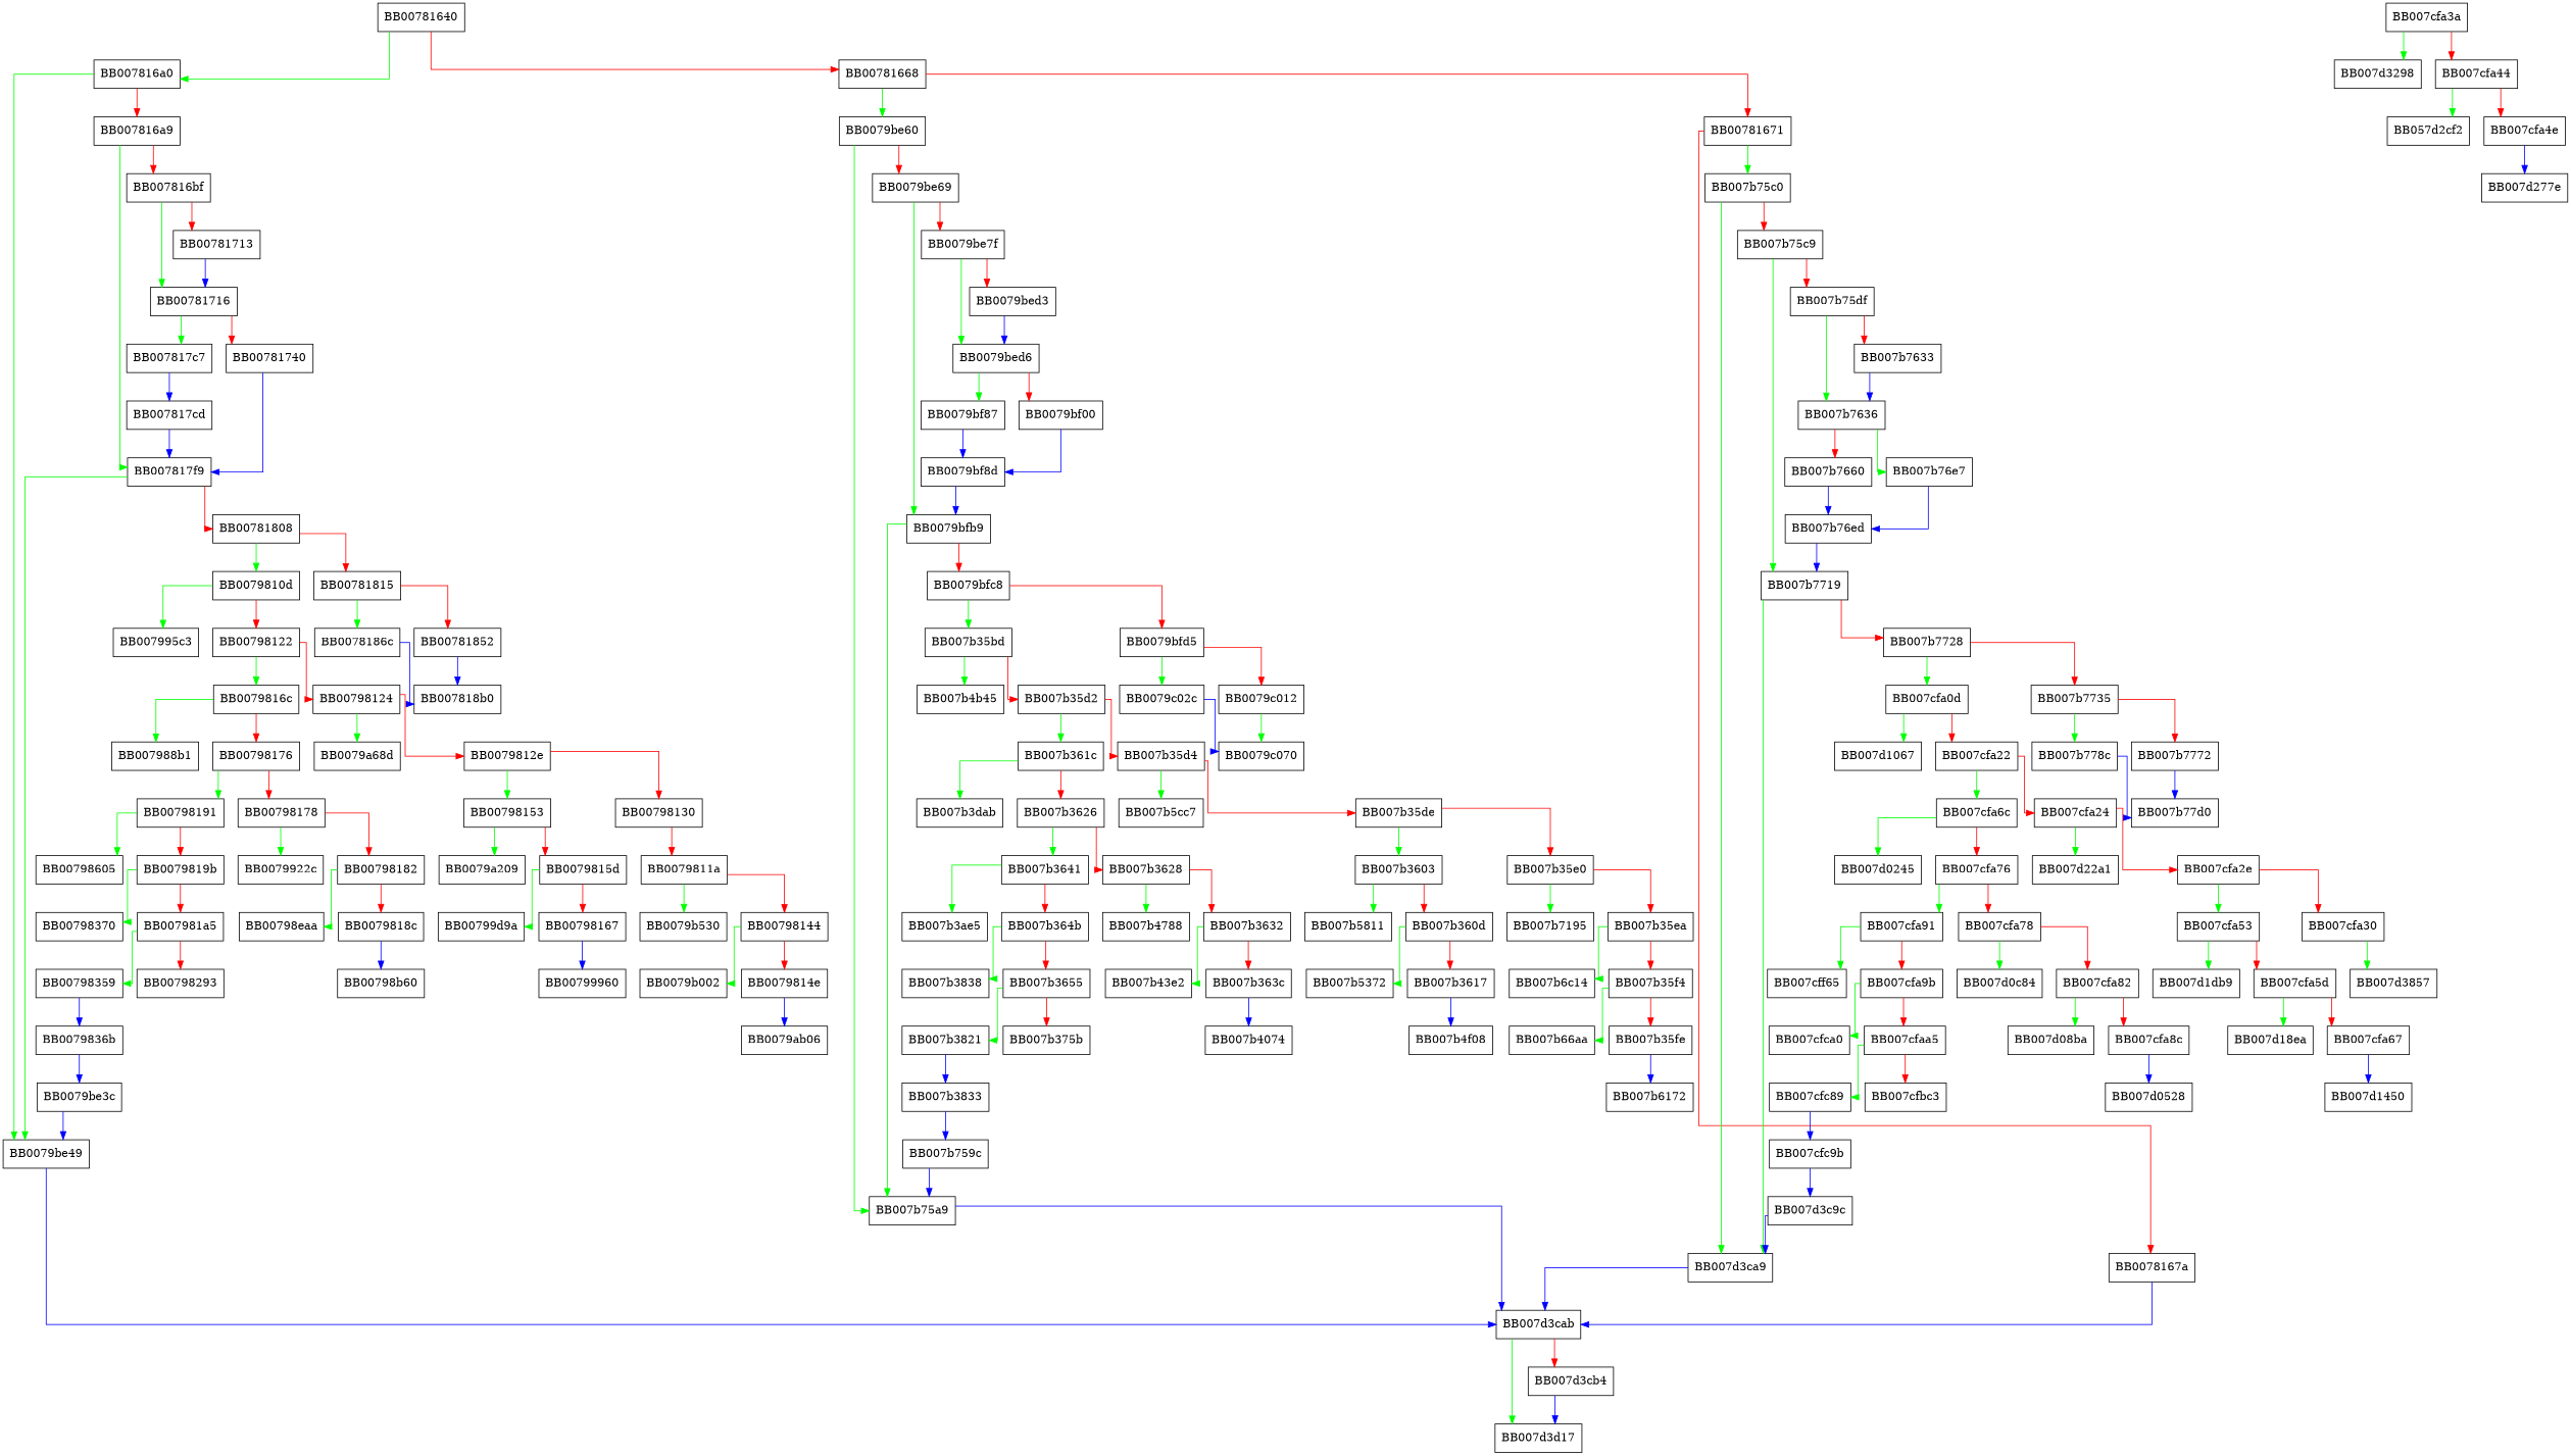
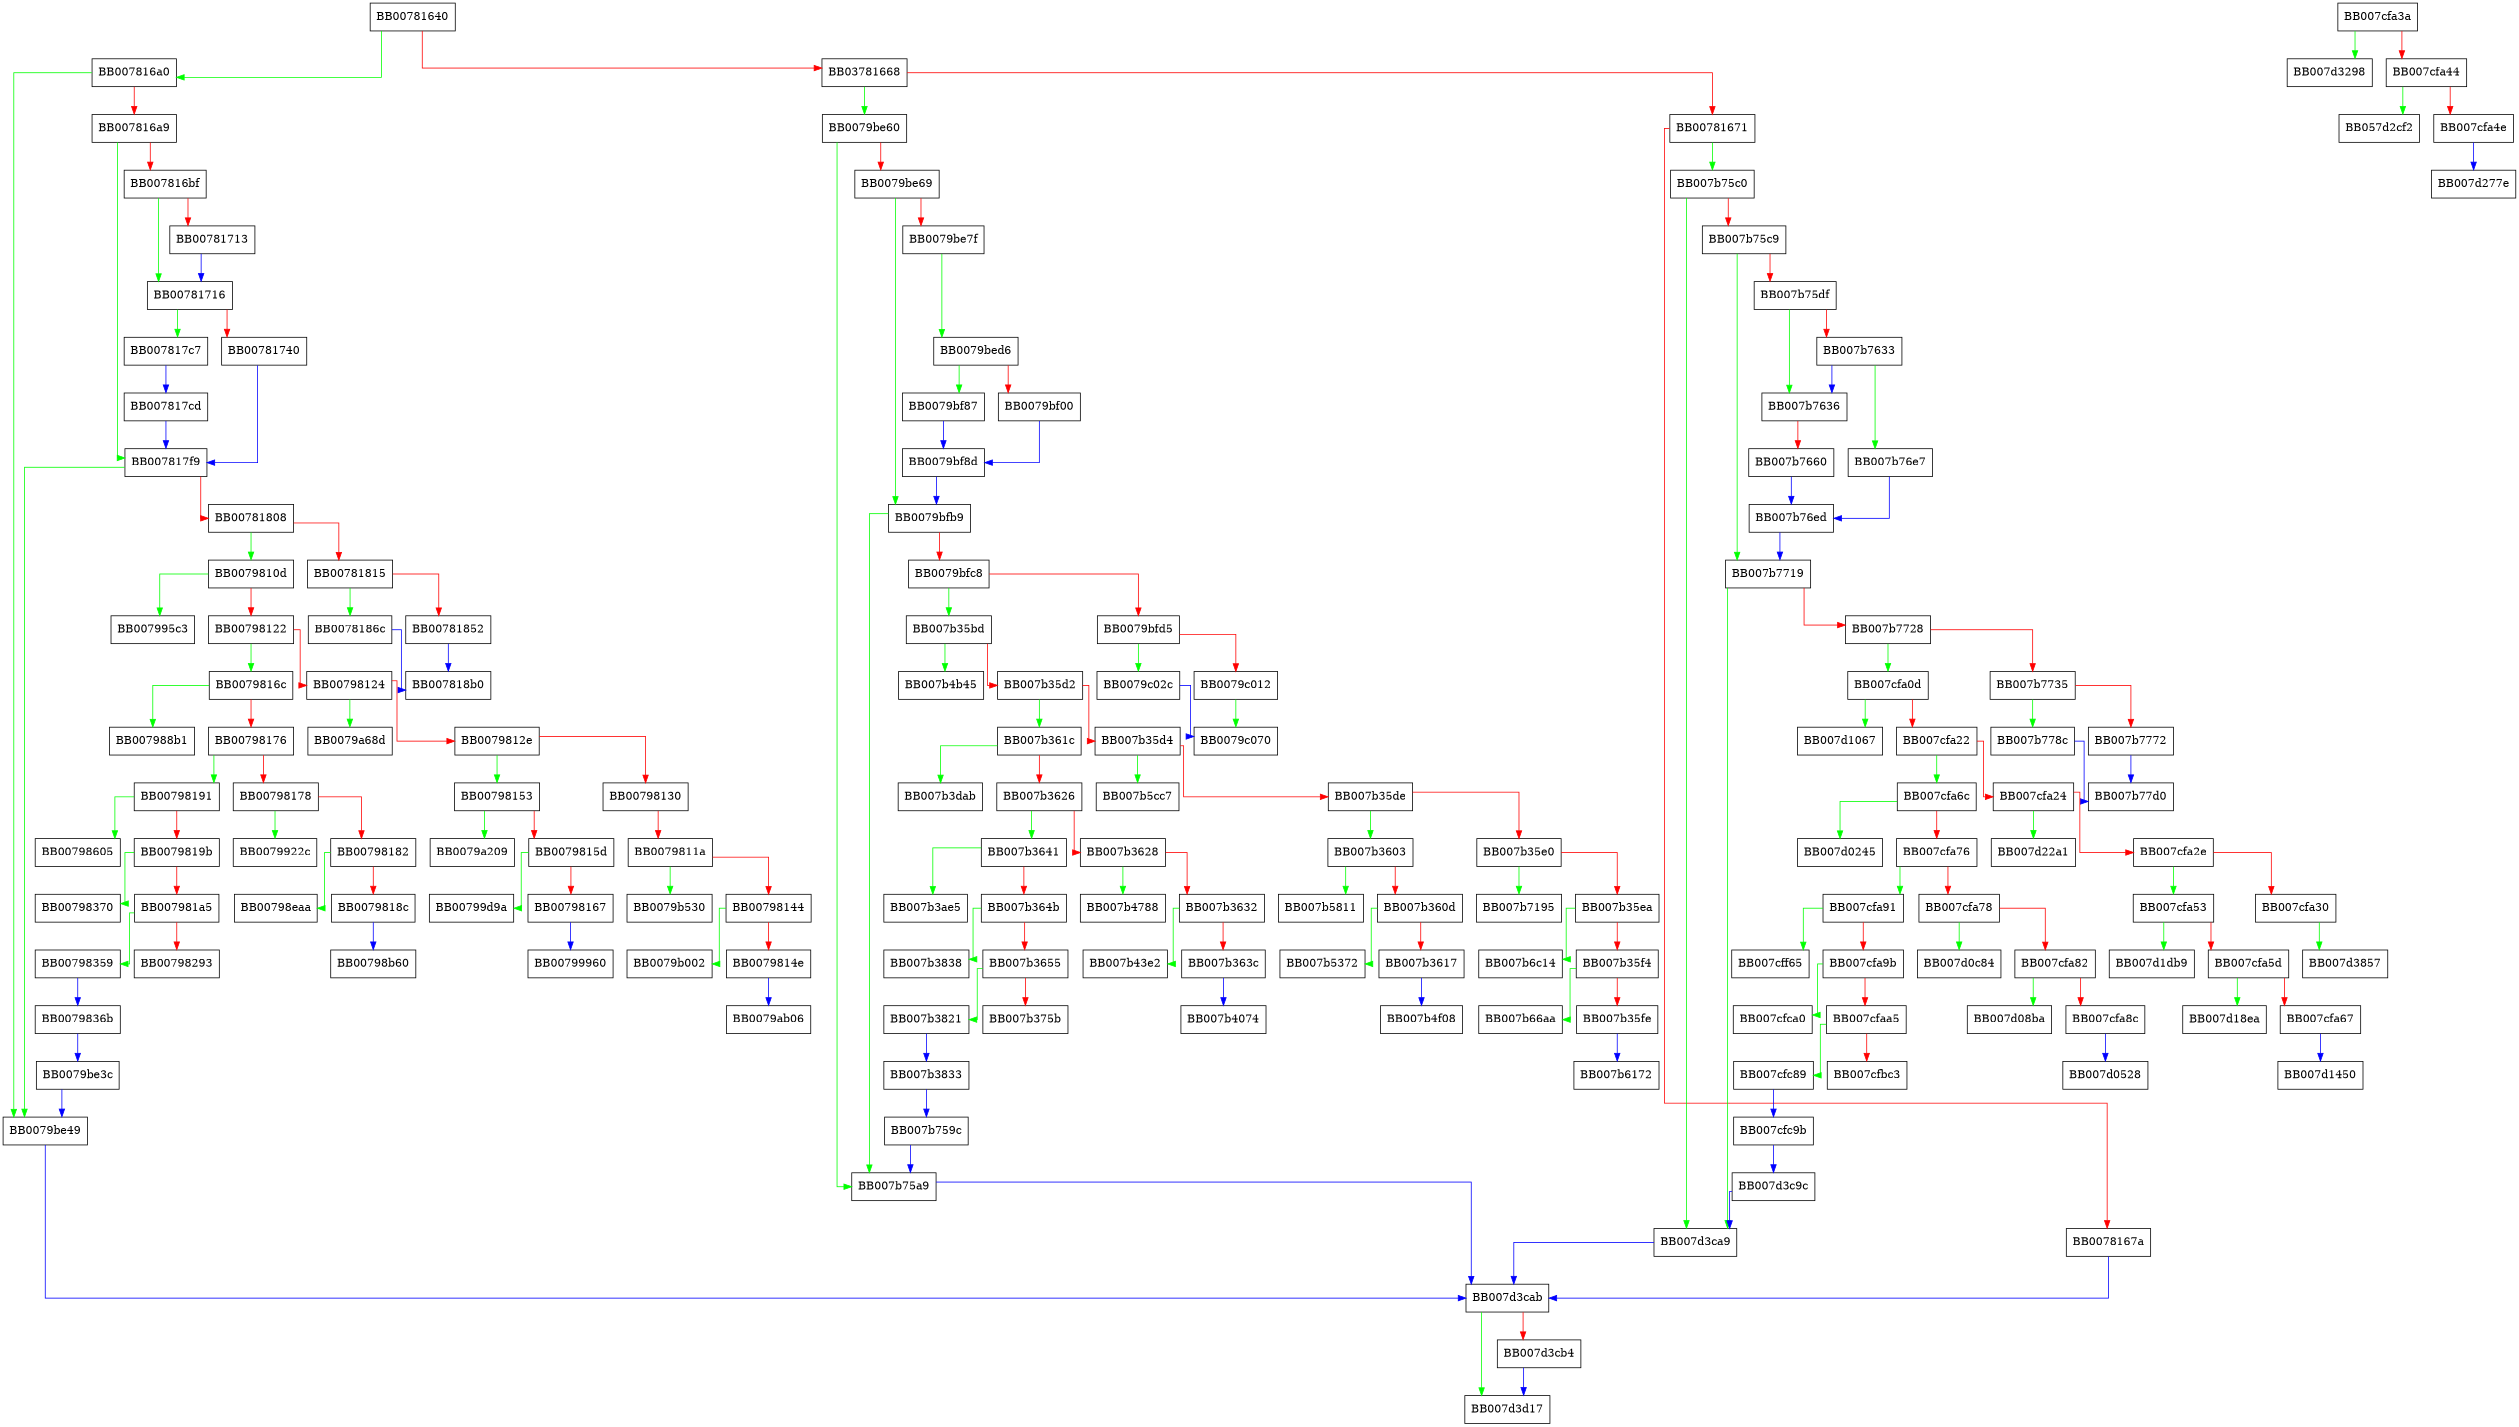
  digraph {
    splines=ortho
    node [shape=box]
    edge [color=green]
    BB00781640
    BB007816a0
-   BB00781668
+   BB00781668 [label=BB03781668]
    BB0079be49
    BB007816a9
    BB0079be60
    BB00781671
    BB007d3cab
    BB007817f9
    BB007816bf
    BB007b75a9
    BB0079be69
    BB007b75c0
    BB0078167a
    BB0079bfb9
    BB0079be7f
    BB007d3ca9
    BB007b75c9
    BB007b7719
    BB007b75df
    BB007d3d17
    BB007d3cb4
    BB00781808
    BB00781716
    BB00781713
    BB0079810d
    BB00781815
    BB007817c7
    BB00781740
    BB007817cd
    BB007995c3
    BB00798122
    BB0078186c
    BB00781852
    BB0079816c
    BB00798124
    BB007818b0
    BB007988b1
    BB00798176
    BB0079a68d
    BB0079812e
    BB00798191
    BB00798178
    BB00798153
    BB00798130
    BB0079a209
    BB0079815d
    n48 [label=BB0079811a]
    BB00799d9a
    BB00798167
    BB0079b530
    BB00798144
    BB0079b002
    BB0079814e
    BB0079ab06
    BB00799960
    BB00798605
    BB0079819b
    BB0079922c
    BB00798182
    BB00798370
    BB007981a5
    BB00798eaa
    BB0079818c
    BB00798b60
    BB00798359
    BB00798293
    BB0079836b
    BB0079be3c
    BB0079bfc8
    BB0079bed6
-   BB0079bed3
    BB007b35bd
    BB0079bfd5
    BB0079bf87
    BB0079bf00
    BB0079bf8d
    BB007b4b45
    BB007b35d2
    BB0079c02c
    BB0079c012
    BB007b361c
    BB007b35d4
    BB0079c070
    BB007b3dab
    BB007b3626
    BB007b5cc7
    BB007b35de
    BB007b3641
    BB007b3628
    BB007b3603
    BB007b35e0
    BB007b5811
    BB007b360d
    BB007b7195
    BB007b35ea
    BB007b5372
    BB007b3617
    BB007b6c14
    BB007b35f4
    BB007b66aa
    BB007b35fe
    BB007b6172
    BB007b4f08
    BB007b3ae5
    BB007b364b
    BB007b4788
    BB007b3632
    BB007b3838
    BB007b3655
    BB007b43e2
    BB007b363c
    BB007b4074
    BB007b3821
    BB007b375b
    BB007b3833
    BB007b759c
    BB007b7728
    BB007b7636
    BB007b7633
    BB007cfa0d
    BB007b7735
    BB007b76e7
    BB007b7660
    BB007b76ed
    BB007d1067
    BB007cfa22
    BB007b778c
    BB007b7772
    BB007cfa6c
    BB007cfa24
    BB007b77d0
    BB007d0245
    BB007cfa76
    BB007d22a1
    BB007cfa2e
    BB007cfa91
    BB007cfa78
    BB007cfa53
    BB007cfa30
    BB007d1db9
    BB007cfa5d
    BB007d3857
    BB007d18ea
    BB007cfa67
    BB007cfa3a
    BB007d3298
    BB007cfa44
    n149 [label=BB057d2cf2]
    BB007cfa4e
    BB007d277e
    BB007d1450
    BB007cff65
    BB007cfa9b
    BB007d0c84
    BB007cfa82
    BB007cfca0
    BB007cfaa5
    BB007d08ba
    BB007cfa8c
    BB007d0528
    BB007cfc89
    BB007cfbc3
    BB007cfc9b
    BB007d3c9c
    BB00781640 -> BB007816a0
    BB00781640 -> BB00781668 [color=red]
    BB007816a0 -> BB0079be49
    BB007816a0 -> BB007816a9 [color=red]
    BB00781668 -> BB0079be60
    BB00781668 -> BB00781671 [color=red]
    BB0079be49 -> BB007d3cab [color=blue]
    BB007816a9 -> BB007817f9
    BB007816a9 -> BB007816bf [color=red]
    BB0079be60 -> BB007b75a9
    BB0079be60 -> BB0079be69 [color=red]
    BB00781671 -> BB007b75c0
    BB00781671 -> BB0078167a [color=red]
    BB007d3cab -> BB007d3d17
    BB007d3cab -> BB007d3cb4 [color=red]
    BB007817f9 -> BB0079be49
    BB007817f9 -> BB00781808 [color=red]
    BB007816bf -> BB00781716
    BB007816bf -> BB00781713 [color=red]
    BB007b75a9 -> BB007d3cab [color=blue]
    BB0079be69 -> BB0079bfb9
    BB0079be69 -> BB0079be7f [color=red]
    BB007b75c0 -> BB007d3ca9
    BB007b75c0 -> BB007b75c9 [color=red]
    BB0078167a -> BB007d3cab [color=blue]
    BB0079bfb9 -> BB007b75a9
    BB0079bfb9 -> BB0079bfc8 [color=red]
    BB0079be7f -> BB0079bed6
-   BB0079be7f -> BB0079bed3 [color=red]
    BB007d3ca9 -> BB007d3cab [color=blue]
    BB007b75c9 -> BB007b7719
    BB007b75c9 -> BB007b75df [color=red]
    BB007b7719 -> BB007d3ca9
    BB007b7719 -> BB007b7728 [color=red]
    BB007b75df -> BB007b7636
    BB007b75df -> BB007b7633 [color=red]
    BB007d3cb4 -> BB007d3d17 [color=blue]
    BB00781808 -> BB0079810d
    BB00781808 -> BB00781815 [color=red]
    BB00781716 -> BB007817c7
    BB00781716 -> BB00781740 [color=red]
    BB00781713 -> BB00781716 [color=blue]
    BB0079810d -> BB007995c3
    BB0079810d -> BB00798122 [color=red]
    BB00781815 -> BB0078186c
    BB00781815 -> BB00781852 [color=red]
    BB007817c7 -> BB007817cd [color=blue]
    BB00781740 -> BB007817f9 [color=blue]
    BB007817cd -> BB007817f9 [color=blue]
    BB00798122 -> BB0079816c
    BB00798122 -> BB00798124 [color=red]
    BB0078186c -> BB007818b0 [color=blue]
    BB00781852 -> BB007818b0 [color=blue]
    BB0079816c -> BB007988b1
    BB0079816c -> BB00798176 [color=red]
    BB00798124 -> BB0079a68d
    BB00798124 -> BB0079812e [color=red]
    BB00798176 -> BB00798191
    BB00798176 -> BB00798178 [color=red]
    BB0079812e -> BB00798153
    BB0079812e -> BB00798130 [color=red]
    BB00798191 -> BB00798605
    BB00798191 -> BB0079819b [color=red]
    BB00798178 -> BB0079922c
    BB00798178 -> BB00798182 [color=red]
    BB00798153 -> BB0079a209
    BB00798153 -> BB0079815d [color=red]
    BB00798130 -> n48 [color=red]
    BB0079815d -> BB00799d9a
    BB0079815d -> BB00798167 [color=red]
    n48 -> BB0079b530
    n48 -> BB00798144 [color=red]
    BB00798167 -> BB00799960 [color=blue]
    BB00798144 -> BB0079b002
    BB00798144 -> BB0079814e [color=red]
    BB0079814e -> BB0079ab06 [color=blue]
    BB0079819b -> BB00798370
    BB0079819b -> BB007981a5 [color=red]
    BB00798182 -> BB00798eaa
    BB00798182 -> BB0079818c [color=red]
    BB007981a5 -> BB00798359
    BB007981a5 -> BB00798293 [color=red]
    BB0079818c -> BB00798b60 [color=blue]
    BB00798359 -> BB0079836b [color=blue]
    BB0079836b -> BB0079be3c [color=blue]
    BB0079be3c -> BB0079be49 [color=blue]
    BB0079bfc8 -> BB007b35bd
    BB0079bfc8 -> BB0079bfd5 [color=red]
    BB0079bed6 -> BB0079bf87
    BB0079bed6 -> BB0079bf00 [color=red]
-   BB0079bed3 -> BB0079bed6 [color=blue]
    BB007b35bd -> BB007b4b45
    BB007b35bd -> BB007b35d2 [color=red]
    BB0079bfd5 -> BB0079c02c
    BB0079bfd5 -> BB0079c012 [color=red]
    BB0079bf87 -> BB0079bf8d [color=blue]
    BB0079bf00 -> BB0079bf8d [color=blue]
    BB0079bf8d -> BB0079bfb9 [color=blue]
    BB007b35d2 -> BB007b361c
    BB007b35d2 -> BB007b35d4 [color=red]
    BB0079c02c -> BB0079c070 [color=blue]
    BB0079c012 -> BB0079c070
    BB007b361c -> BB007b3dab
    BB007b361c -> BB007b3626 [color=red]
    BB007b35d4 -> BB007b5cc7
    BB007b35d4 -> BB007b35de [color=red]
    BB007b3626 -> BB007b3641
    BB007b3626 -> BB007b3628 [color=red]
    BB007b35de -> BB007b3603
    BB007b35de -> BB007b35e0 [color=red]
    BB007b3641 -> BB007b3ae5
    BB007b3641 -> BB007b364b [color=red]
    BB007b3628 -> BB007b4788
    BB007b3628 -> BB007b3632 [color=red]
    BB007b3603 -> BB007b5811
    BB007b3603 -> BB007b360d [color=red]
    BB007b35e0 -> BB007b7195
    BB007b35e0 -> BB007b35ea [color=red]
    BB007b360d -> BB007b5372
    BB007b360d -> BB007b3617 [color=red]
    BB007b35ea -> BB007b6c14
    BB007b35ea -> BB007b35f4 [color=red]
    BB007b3617 -> BB007b4f08 [color=blue]
    BB007b35f4 -> BB007b66aa
    BB007b35f4 -> BB007b35fe [color=red]
    BB007b35fe -> BB007b6172 [color=blue]
    BB007b364b -> BB007b3838
    BB007b364b -> BB007b3655 [color=red]
    BB007b3632 -> BB007b43e2
    BB007b3632 -> BB007b363c [color=red]
    BB007b3655 -> BB007b3821
    BB007b3655 -> BB007b375b [color=red]
    BB007b363c -> BB007b4074 [color=blue]
    BB007b3821 -> BB007b3833 [color=blue]
    BB007b3833 -> BB007b759c [color=blue]
    BB007b759c -> BB007b75a9 [color=blue]
    BB007b7728 -> BB007cfa0d
    BB007b7728 -> BB007b7735 [color=red]
-   BB007b7636 -> BB007b76e7
+   BB007b7633 -> BB007b76e7
    BB007b7636 -> BB007b7660 [color=red]
    BB007b7633 -> BB007b7636 [color=blue]
    BB007cfa0d -> BB007d1067
    BB007cfa0d -> BB007cfa22 [color=red]
    BB007b7735 -> BB007b778c
    BB007b7735 -> BB007b7772 [color=red]
    BB007b76e7 -> BB007b76ed [color=blue]
    BB007b7660 -> BB007b76ed [color=blue]
    BB007b76ed -> BB007b7719 [color=blue]
    BB007cfa22 -> BB007cfa6c
    BB007cfa22 -> BB007cfa24 [color=red]
    BB007b778c -> BB007b77d0 [color=blue]
    BB007b7772 -> BB007b77d0 [color=blue]
    BB007cfa6c -> BB007d0245
    BB007cfa6c -> BB007cfa76 [color=red]
    BB007cfa24 -> BB007d22a1
    BB007cfa24 -> BB007cfa2e [color=red]
    BB007cfa76 -> BB007cfa91
    BB007cfa76 -> BB007cfa78 [color=red]
    BB007cfa2e -> BB007cfa53
    BB007cfa2e -> BB007cfa30 [color=red]
    BB007cfa91 -> BB007cff65
    BB007cfa91 -> BB007cfa9b [color=red]
    BB007cfa78 -> BB007d0c84
    BB007cfa78 -> BB007cfa82 [color=red]
    BB007cfa53 -> BB007d1db9
    BB007cfa53 -> BB007cfa5d [color=red]
    BB007cfa30 -> BB007d3857
    BB007cfa5d -> BB007d18ea
    BB007cfa5d -> BB007cfa67 [color=red]
    BB007cfa67 -> BB007d1450 [color=blue]
    BB007cfa3a -> BB007d3298
    BB007cfa3a -> BB007cfa44 [color=red]
    BB007cfa44 -> n149
    BB007cfa44 -> BB007cfa4e [color=red]
    BB007cfa4e -> BB007d277e [color=blue]
    BB007cfa9b -> BB007cfca0
    BB007cfa9b -> BB007cfaa5 [color=red]
    BB007cfa82 -> BB007d08ba
    BB007cfa82 -> BB007cfa8c [color=red]
    BB007cfaa5 -> BB007cfc89
    BB007cfaa5 -> BB007cfbc3 [color=red]
    BB007cfa8c -> BB007d0528 [color=blue]
    BB007cfc89 -> BB007cfc9b [color=blue]
    BB007cfc9b -> BB007d3c9c [color=blue]
    BB007d3c9c -> BB007d3ca9 [color=blue]
  }
